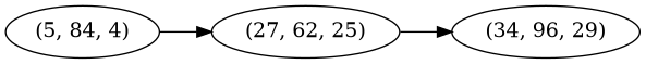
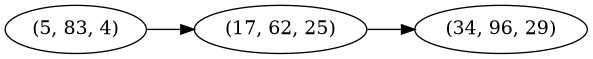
  digraph {
    rankdir=LR
-   "(5, 83, 4)" [label="(5, 84, 4)"]
-   "(27, 62, 25)"
+   "(5, 83, 4)"
+   "(27, 62, 25)" [label="(17, 62, 25)"]
    n3 [label="(34, 96, 29)"]
    "(5, 83, 4)" -> "(27, 62, 25)"
    "(27, 62, 25)" -> n3
  }
